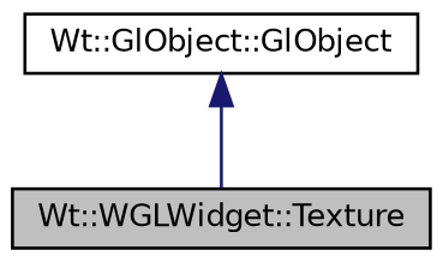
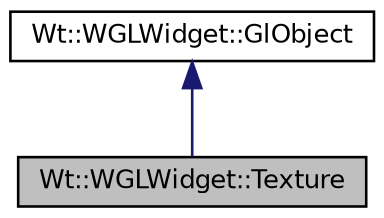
  digraph {
    node [color=black fontname=Helvetica fontsize=10 shape=record style=filled]
    n1 [fillcolor=grey75 fontcolor=black height=0.2 label="Wt::WGLWidget::Texture" width=0.4]
-   n2 [fillcolor=white height=0.2 label="Wt::GlObject::GlObject" width=0.4]
+   n2 [fillcolor=white height=0.2 label="Wt::WGLWidget::GlObject" width=0.4]
    n2 -> n1 [color=midnightblue dir=back fontname=Helvetica fontsize=10 labelfontname=Helvetica labelfontsize=10 style=solid]
  }
